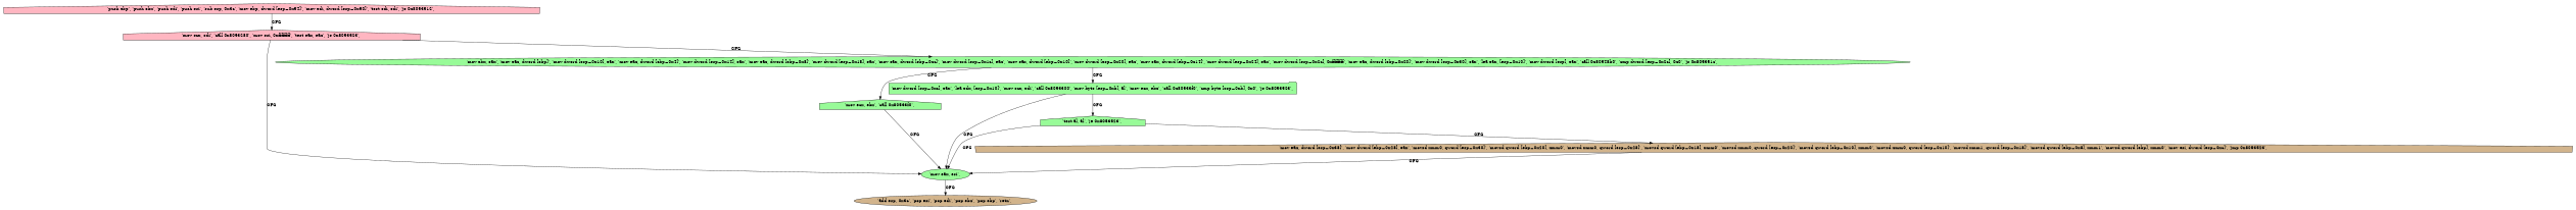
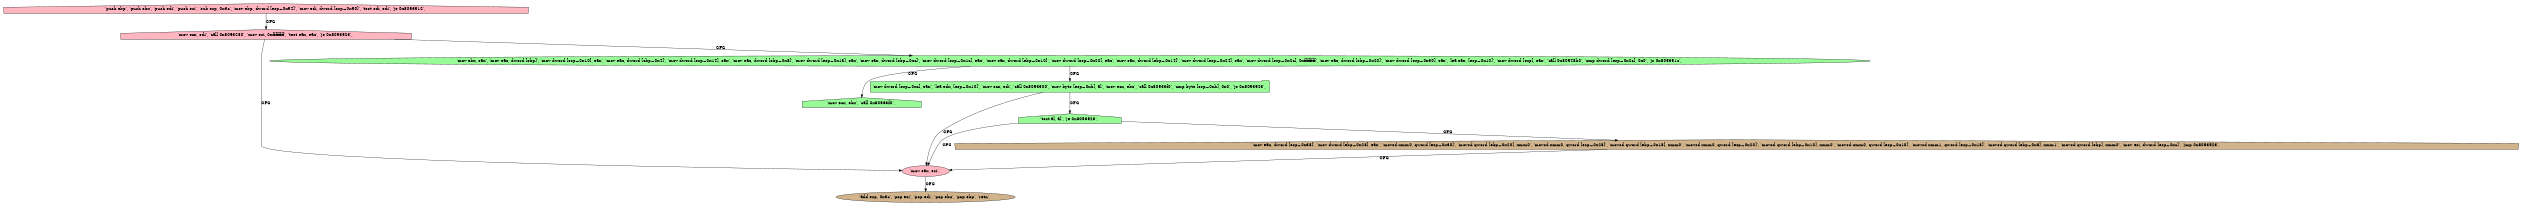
  digraph {
    node [fillcolor=palegreen shape=house style=filled]
    n1 [fillcolor=lightpink label="'push ebp', 'push ebx', 'push edi', 'push esi', 'sub esp, 0x3c', 'mov ebp, dword [esp+0x54]', 'mov edi, dword [esp+0x50]', 'test edi, edi', 'je 0x8053512', "]
    n2 [fillcolor=lightpink label="'mov ecx, edi', 'call 0x8053280', 'mov esi, 0xffffffff', 'test eax, eax', 'je 0x8053523', "]
-   n3 [label="'mov eax, esi', " shape=ellipse]
+   n3 [fillcolor=lightpink label="'mov eax, esi', " shape=ellipse]
    n4 [label="'mov ebx, eax', 'mov eax, dword [ebp]', 'mov dword [esp+0x10], eax', 'mov eax, dword [ebp+0x4]', 'mov dword [esp+0x14], eax', 'mov eax, dword [ebp+0x8]', 'mov dword [esp+0x18], eax', 'mov eax, dword [ebp+0xc]', 'mov dword [esp+0x1c], eax', 'mov eax, dword [ebp+0x10]', 'mov dword [esp+0x20], eax', 'mov eax, dword [ebp+0x14]', 'mov dword [esp+0x24], eax', 'mov dword [esp+0x2c], 0xffffffff', 'mov eax, dword [ebp+0x20]', 'mov dword [esp+0x30], eax', 'lea eax, [esp+0x10]', 'mov dword [esp], eax', 'call 0x80548b0', 'cmp dword [esp+0x2c], 0x0', 'js 0x805351c', " shape=ellipse]
    n5 [fillcolor=tan label="'add esp, 0x3c', 'pop esi', 'pop edi', 'pop ebx', 'pop ebp', 'retn', " shape=ellipse]
    n6 [label="'mov ecx, ebx', 'call 0x80533f0', "]
    n7 [label="'mov dword [esp+0xc], eax', 'lea edx, [esp+0x10]', 'mov ecx, edi', 'call 0x8053300', 'mov byte [esp+0xb], al', 'mov ecx, ebx', 'call 0x80533f0', 'cmp byte [esp+0xb], 0x0', 'je 0x8053523', " shape=folder]
    n8 [label="'test al, al', 'je 0x8053523', "]
    n9 [fillcolor=tan label="'mov eax, dword [esp+0x38]', 'mov dword [ebp+0x28], eax', 'movsd xmm0, qword [esp+0x30]', 'movsd qword [ebp+0x20], xmm0', 'movsd xmm0, qword [esp+0x28]', 'movsd qword [ebp+0x18], xmm0', 'movsd xmm0, qword [esp+0x20]', 'movsd qword [ebp+0x10], xmm0', 'movsd xmm0, qword [esp+0x10]', 'movsd xmm1, qword [esp+0x18]', 'movsd qword [ebp+0x8], xmm1', 'movsd qword [ebp], xmm0', 'mov esi, dword [esp+0xc]', 'jmp 0x8053523', "]
    n1 -> n2 [label=CFG]
    n2 -> n3 [label=CFG]
    n2 -> n4 [label=CFG]
    n3 -> n5 [label=CFG]
    n4 -> n6 [label=CFG]
    n4 -> n7 [label=CFG]
-   n6 -> n3 [label=CFG]
    n7 -> n3 [label=CFG]
    n7 -> n8 [label=CFG]
    n8 -> n3 [label=CFG]
    n8 -> n9 [label=CFG]
    n9 -> n3 [label=CFG]
  }
